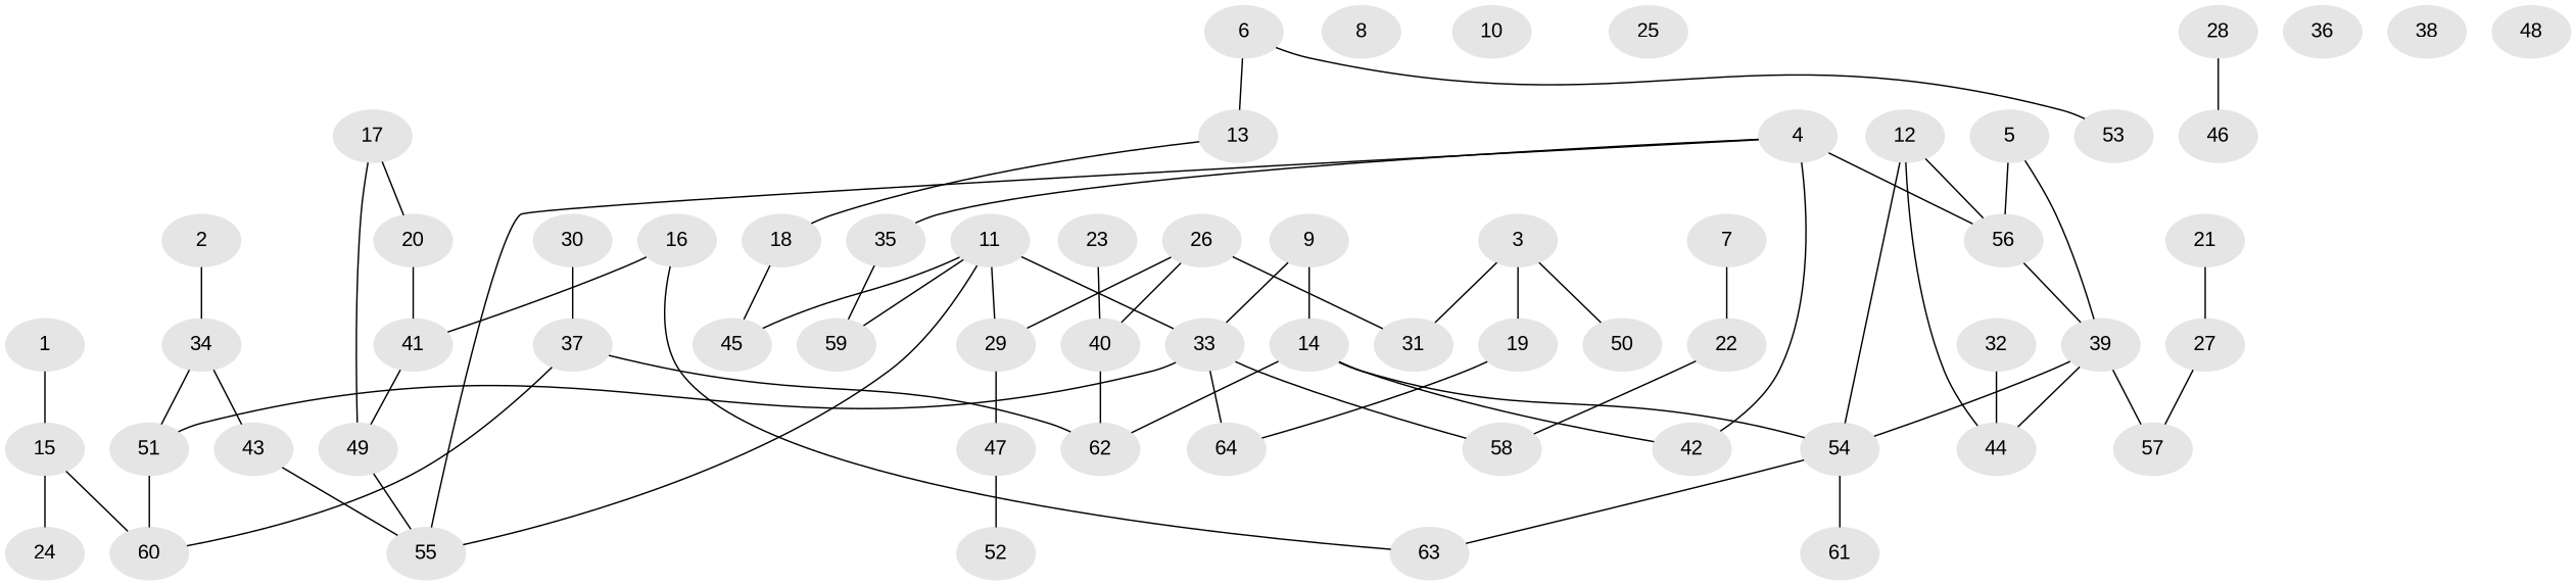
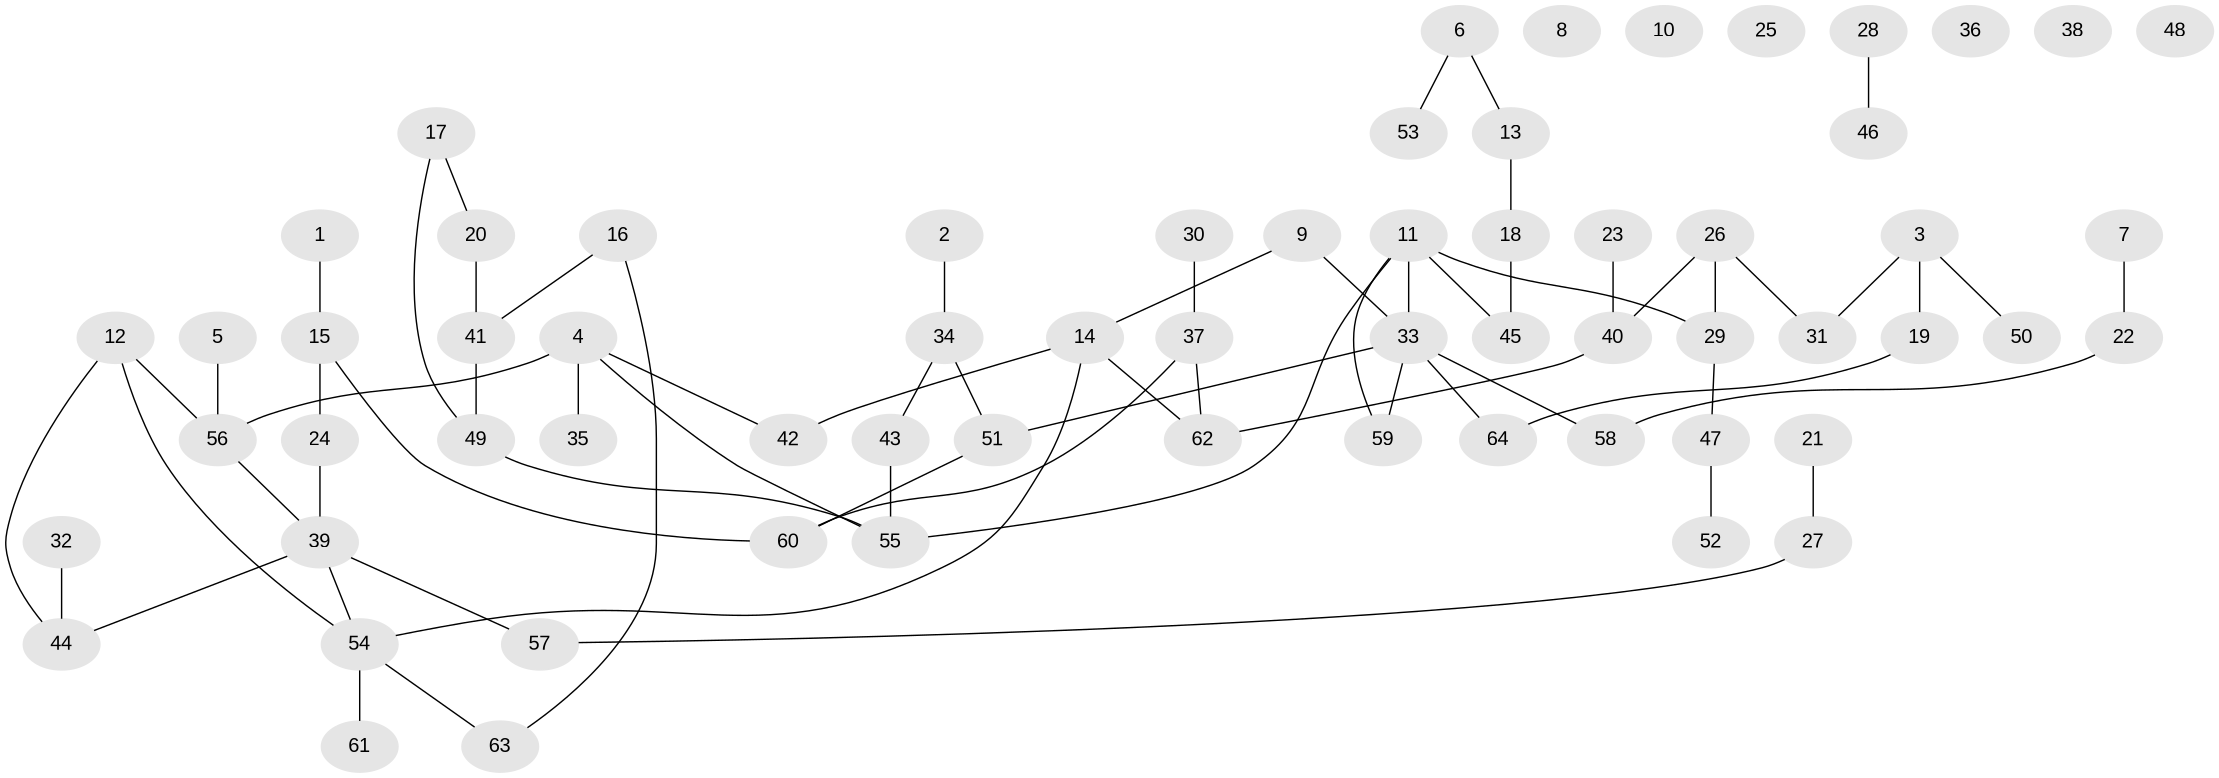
  graph {
    fontname="Liberation Sans"
    node [color=gray90 fontname="Liberation Sans" style=filled]
    edge [fontname="Liberation Sans"]
    1
    15
    24
    60
    2
    34
    43
    51
    3
    19
    31
    50
    64
    4
    35
    42
    55
    56
    33
    58
    59
    39
    5
    6
    13
    53
    18
    7
    22
    8
    9
    14
    54
    62
    10
    11
    29
    45
    47
    12
    44
    57
    61
    63
    16
    41
    49
    17
    20
    21
    27
    23
    40
    25
    26
    28
    46
    52
    30
    37
    32
    36
    38
    48
    1 -- 15
    15 -- 24
    15 -- 60
-   5 -- 39
+   24 -- 39
    2 -- 34
    34 -- 43
    34 -- 51
    43 -- 55
    51 -- 60
    3 -- 19
    3 -- 31
    3 -- 50
    19 -- 64
    4 -- 35
    4 -- 42
    4 -- 55
    4 -- 56
-   35 -- 59
+   33 -- 59
    56 -- 39
    33 -- 51
    33 -- 64
    33 -- 58
    39 -- 54
    39 -- 44
    39 -- 57
    5 -- 56
    6 -- 13
    6 -- 53
    13 -- 18
    18 -- 45
    7 -- 22
    22 -- 58
    9 -- 33
    9 -- 14
    14 -- 42
    14 -- 54
    14 -- 62
    54 -- 61
    54 -- 63
    11 -- 55
    11 -- 33
    11 -- 59
    11 -- 29
    11 -- 45
    29 -- 47
    47 -- 52
    12 -- 56
    12 -- 54
    12 -- 44
    16 -- 63
    16 -- 41
    41 -- 49
    49 -- 55
    17 -- 49
    17 -- 20
    20 -- 41
    21 -- 27
    27 -- 57
    23 -- 40
    40 -- 62
    26 -- 31
    26 -- 29
    26 -- 40
    28 -- 46
    30 -- 37
    37 -- 60
    37 -- 62
    32 -- 44
  }
